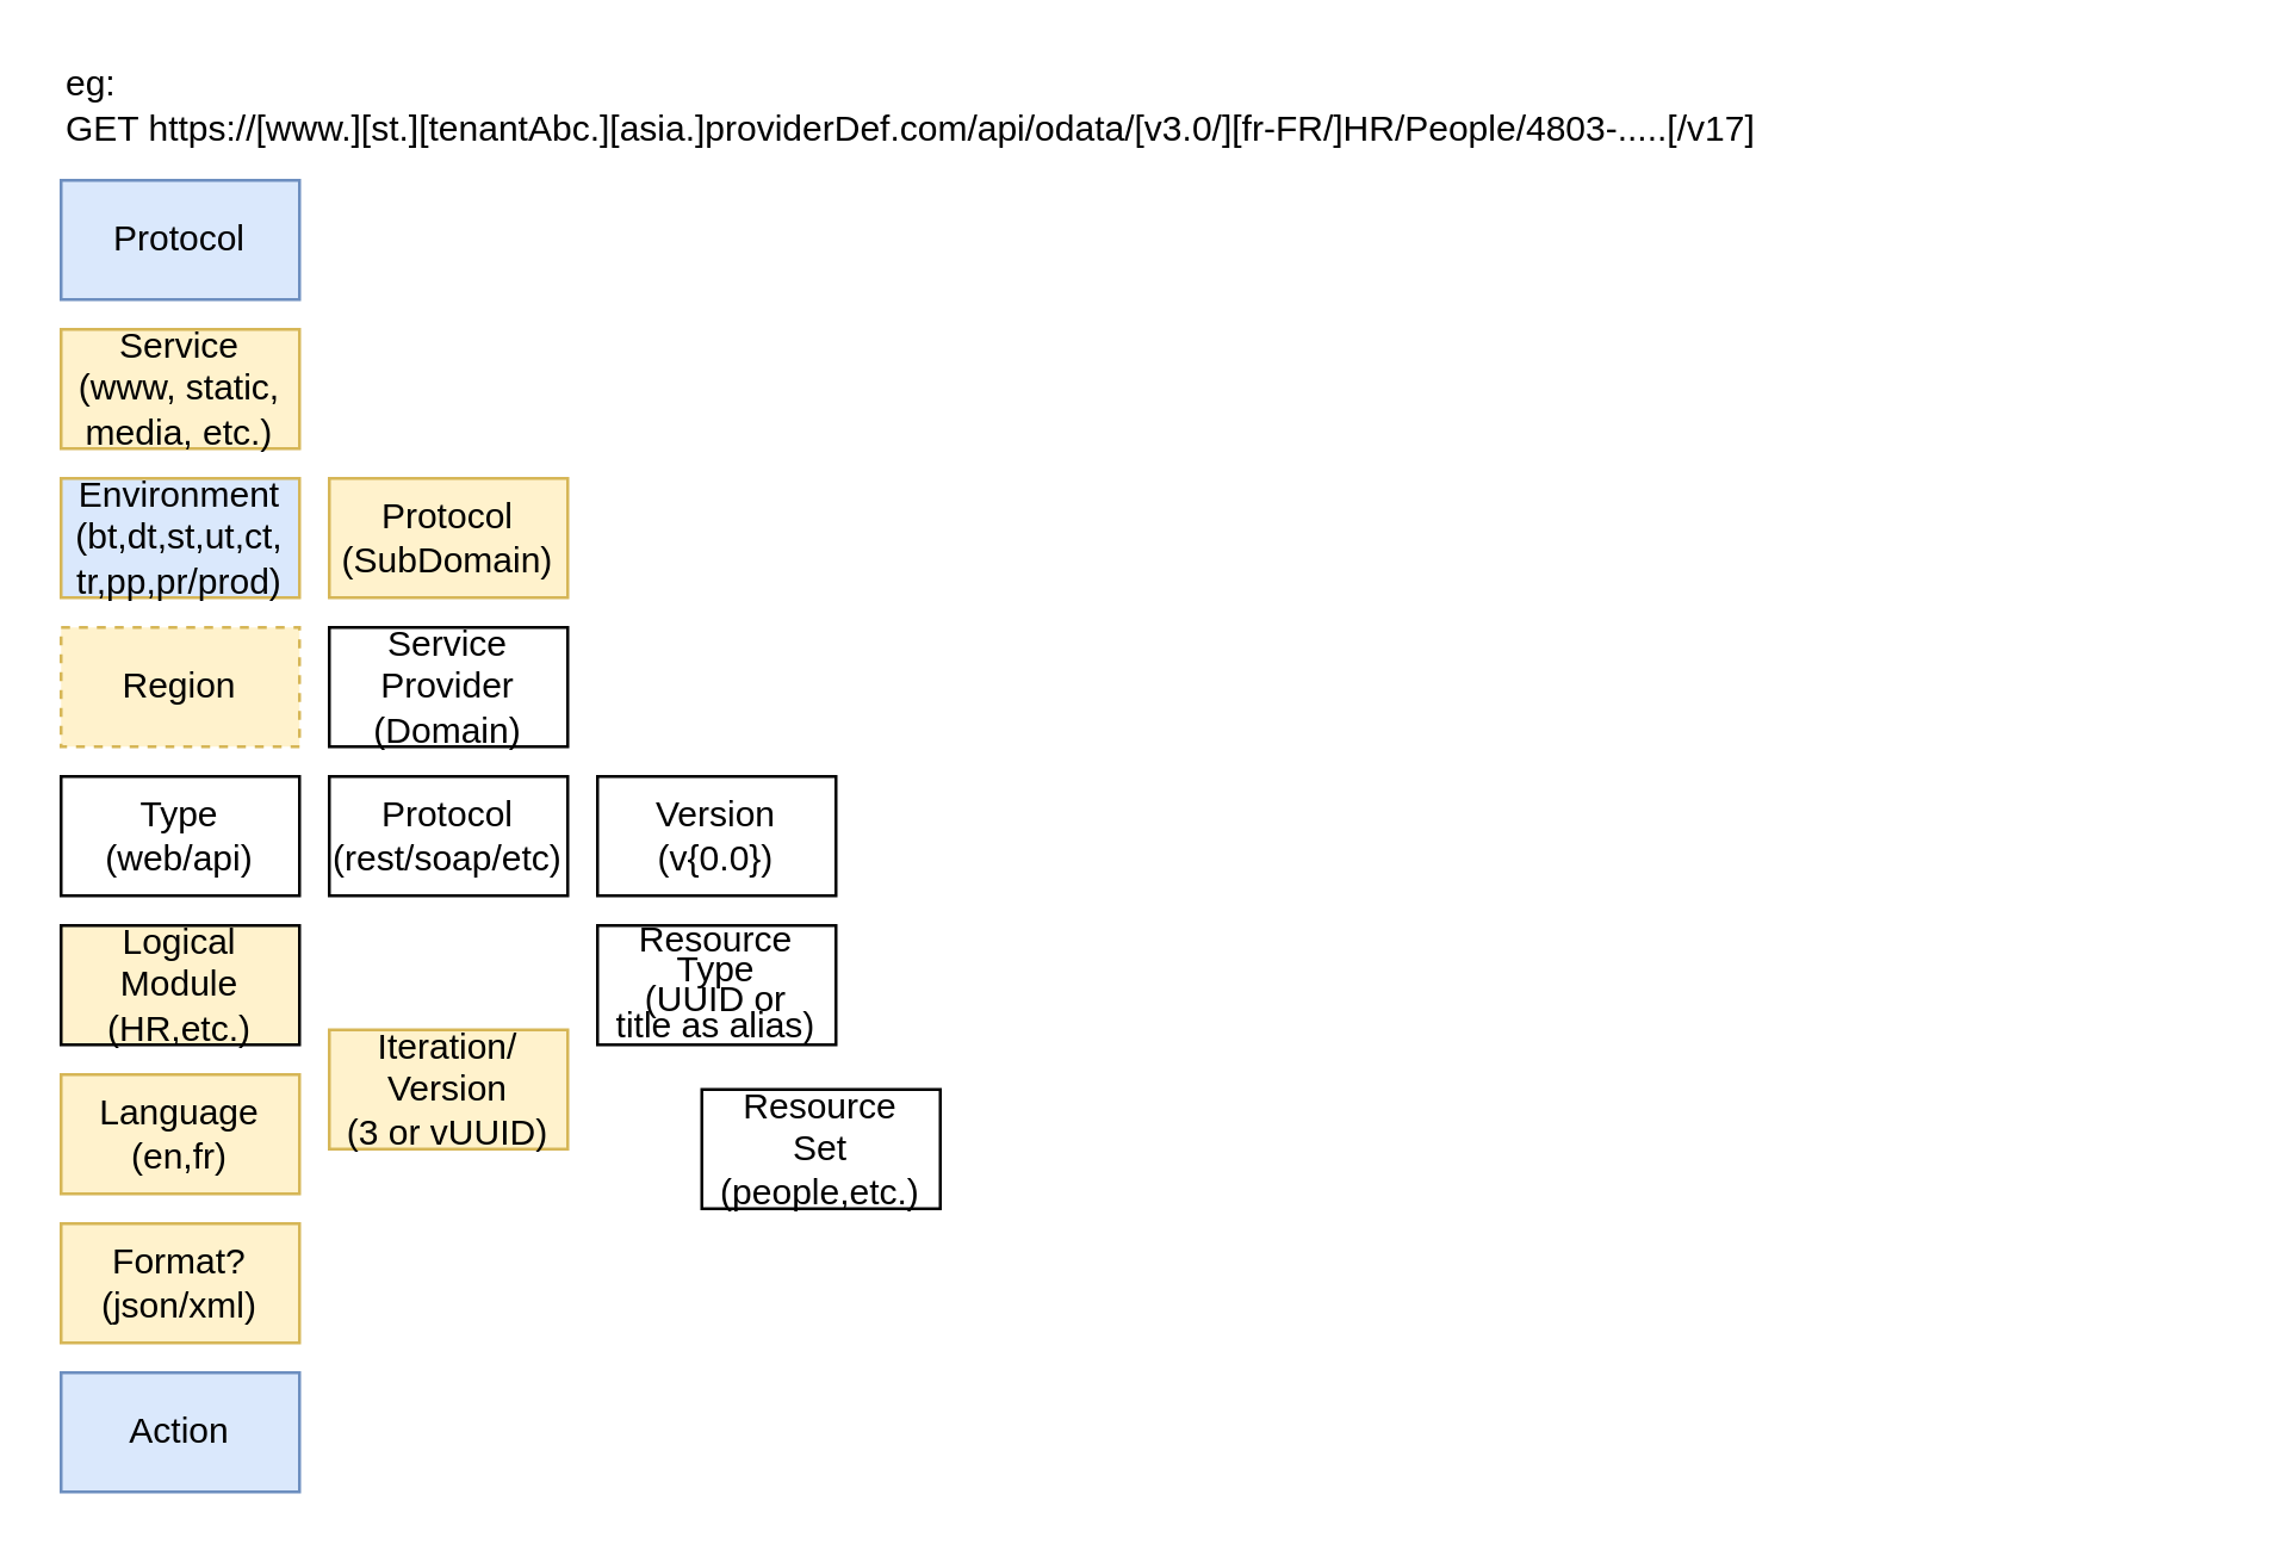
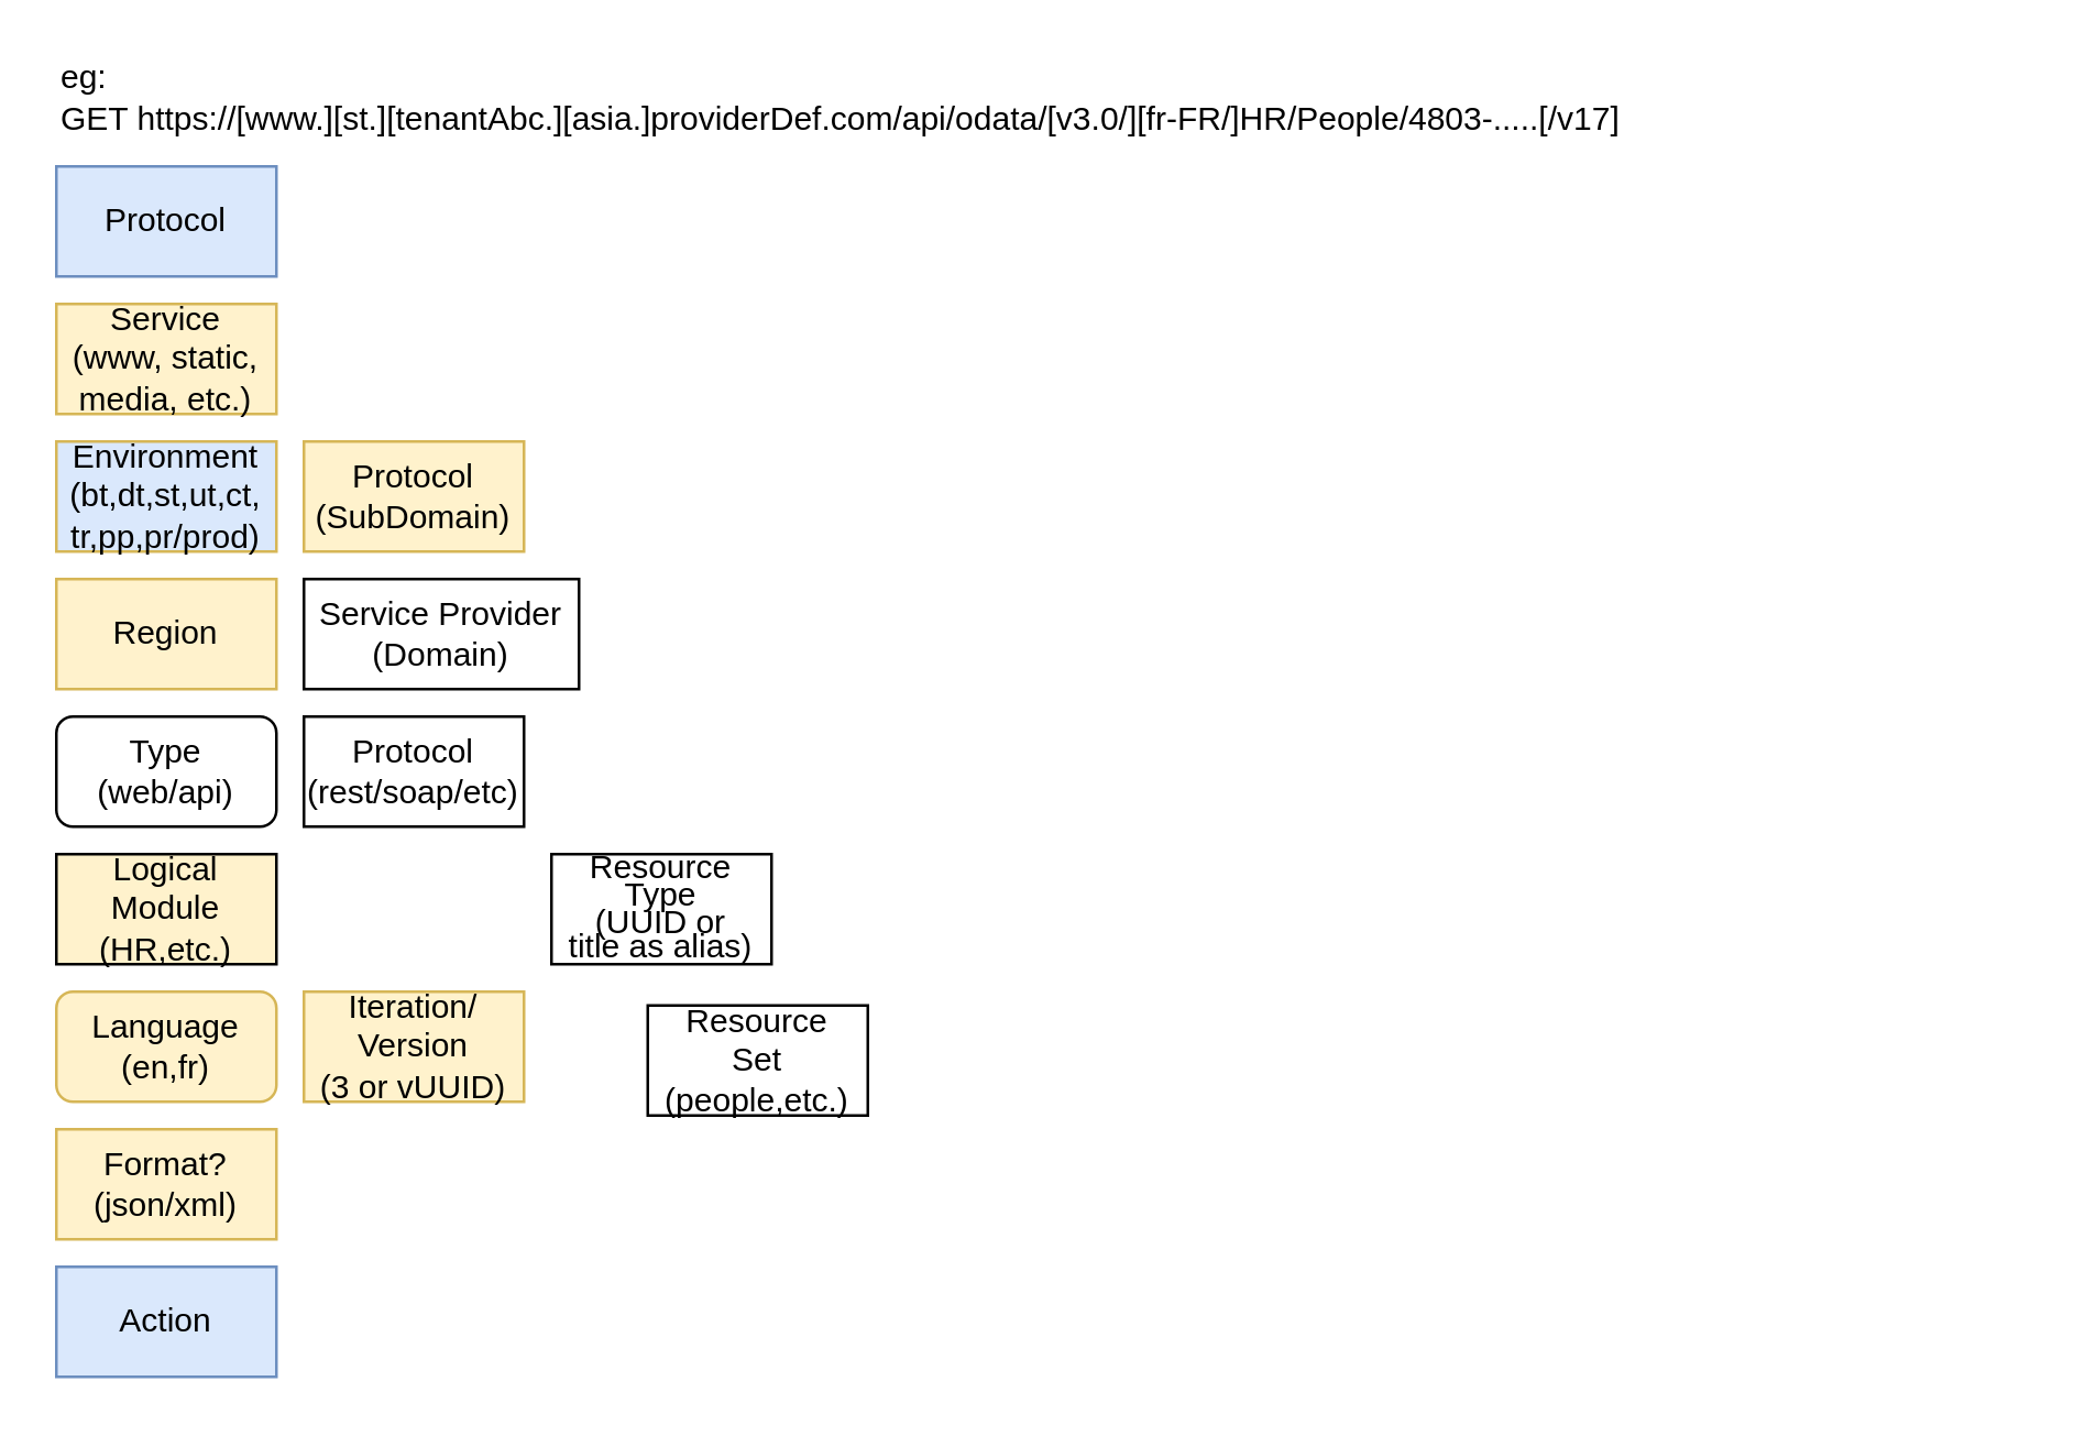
  <mxCell id="0" />
  <mxCell id="1" parent="0" />
  <mxCell id="2" value="Service&lt;br&gt;(www, static, media, etc.)" style="rounded=0;whiteSpace=wrap;html=1;fillColor=#fff2cc;strokeColor=#d6b656;" vertex="1" parent="1"><mxGeometry x="20" y="110" width="80" height="40" as="geometry" /></mxCell>
  <mxCell id="3" value="Environment&lt;br&gt;(bt,dt,st,ut,ct, tr,pp,pr/prod)" style="rounded=0;whiteSpace=wrap;html=1;fillColor=#dae8fc;strokeColor=#d6b656;" vertex="1" parent="1"><mxGeometry x="20" y="160" width="80" height="40" as="geometry" /></mxCell>
  <mxCell id="4" value="Protocol&lt;br&gt;(SubDomain)" style="rounded=0;whiteSpace=wrap;html=1;fillColor=#fff2cc;strokeColor=#d6b656;" vertex="1" parent="1"><mxGeometry x="110" y="160" width="80" height="40" as="geometry" /></mxCell>
- <mxCell id="5" value="Service Provider&lt;br&gt;(Domain)" style="rounded=0;whiteSpace=wrap;html=1;" vertex="1" parent="1"><mxGeometry x="110" y="210" width="80" height="40" as="geometry" /></mxCell>
- <mxCell id="6" value="Type&lt;br&gt;(web/api)" style="rounded=0;whiteSpace=wrap;html=1;" vertex="1" parent="1"><mxGeometry x="20" y="260" width="80" height="40" as="geometry" /></mxCell>
+ <mxCell id="5" value="Service Provider&lt;br&gt;(Domain)" style="rounded=0;whiteSpace=wrap;html=1;" vertex="1" parent="1"><mxGeometry x="110" y="210" width="100" height="40" as="geometry" /></mxCell>
+ <mxCell id="6" value="Type&lt;br&gt;(web/api)" style="whiteSpace=wrap;html=1;rounded=1;" vertex="1" parent="1"><mxGeometry x="20" y="260" width="80" height="40" as="geometry" /></mxCell>
  <mxCell id="7" value="Protocol&lt;br&gt;(rest/soap/etc)" style="rounded=0;whiteSpace=wrap;html=1;" vertex="1" parent="1"><mxGeometry x="110" y="260" width="80" height="40" as="geometry" /></mxCell>
  <mxCell id="8" value="Format?&lt;br&gt;(json/xml)" style="rounded=0;whiteSpace=wrap;html=1;fillColor=#fff2cc;strokeColor=#d6b656;" vertex="1" parent="1"><mxGeometry x="20" y="410" width="80" height="40" as="geometry" /></mxCell>
- <mxCell id="9" value="Version&lt;br&gt;(v{0.0})" style="rounded=0;whiteSpace=wrap;html=1;" vertex="1" parent="1"><mxGeometry x="200" y="260" width="80" height="40" as="geometry" /></mxCell>
- <mxCell id="10" value="Language&lt;br&gt;(en,fr)" style="rounded=0;whiteSpace=wrap;html=1;fillColor=#fff2cc;strokeColor=#d6b656;" vertex="1" parent="1"><mxGeometry x="20" y="360" width="80" height="40" as="geometry" /></mxCell>
+ <mxCell id="10" value="Language&lt;br&gt;(en,fr)" style="whiteSpace=wrap;html=1;fillColor=#fff2cc;strokeColor=#d6b656;rounded=1;" vertex="1" parent="1"><mxGeometry x="20" y="360" width="80" height="40" as="geometry" /></mxCell>
  <mxCell id="11" value="&lt;p style=&quot;line-height: 1.2;&quot;&gt;Logical Module&lt;br&gt;(HR,etc.)&lt;/p&gt;" style="rounded=0;whiteSpace=wrap;html=1;fillColor=#fff2cc;" vertex="1" parent="1"><mxGeometry x="20" y="310" width="80" height="40" as="geometry" /></mxCell>
  <mxCell id="12" value="Resource&lt;br&gt;Set&lt;br&gt;(people,etc.)" style="rounded=0;whiteSpace=wrap;html=1;" vertex="1" parent="1"><mxGeometry x="235" y="365" width="80" height="40" as="geometry" /></mxCell>
- <mxCell id="13" value="Iteration/&lt;br&gt;Version&lt;br&gt;(3 or vUUID)" style="rounded=0;whiteSpace=wrap;html=1;fillColor=#fff2cc;strokeColor=#d6b656;" vertex="1" parent="1"><mxGeometry x="110" y="345" width="80" height="40" as="geometry" /></mxCell>
+ <mxCell id="13" value="Iteration/&lt;br&gt;Version&lt;br&gt;(3 or vUUID)" style="rounded=0;whiteSpace=wrap;html=1;fillColor=#fff2cc;strokeColor=#d6b656;" vertex="1" parent="1"><mxGeometry x="110" y="360" width="80" height="40" as="geometry" /></mxCell>
  <mxCell id="14" value="Action" style="rounded=0;whiteSpace=wrap;html=1;fillColor=#dae8fc;strokeColor=#6c8ebf;" vertex="1" parent="1"><mxGeometry x="20" y="460" width="80" height="40" as="geometry" /></mxCell>
  <mxCell id="15" value="eg:&lt;br&gt;GET https://[www.][st.][tenantAbc.][asia.]providerDef.com/api/odata/[v3.0/][fr-FR/]HR/People/4803-.....[/v17]" style="text;html=1;strokeColor=none;fillColor=none;align=left;verticalAlign=middle;whiteSpace=wrap;rounded=0;" vertex="1" parent="1"><mxGeometry x="20" y="20" width="720" height="30" as="geometry" /></mxCell>
- <mxCell id="16" value="Region" style="rounded=0;whiteSpace=wrap;html=1;fillColor=#fff2cc;strokeColor=#d6b656;dashed=1;" vertex="1" parent="1"><mxGeometry x="20" y="210" width="80" height="40" as="geometry" /></mxCell>
+ <mxCell id="16" value="Region" style="rounded=0;whiteSpace=wrap;html=1;fillColor=#fff2cc;strokeColor=#d6b656;" vertex="1" parent="1"><mxGeometry x="20" y="210" width="80" height="40" as="geometry" /></mxCell>
  <mxCell id="17" value="Protocol" style="rounded=0;whiteSpace=wrap;html=1;fillColor=#dae8fc;strokeColor=#6c8ebf;" vertex="1" parent="1"><mxGeometry x="20" y="60" width="80" height="40" as="geometry" /></mxCell>
  <mxCell id="18" value="&lt;p style=&quot;line-height: 0.8;&quot;&gt;Resource&lt;br&gt;Type&lt;br&gt;(UUID or &lt;br&gt;title as alias)&lt;/p&gt;" style="rounded=0;whiteSpace=wrap;html=1;" vertex="1" parent="1"><mxGeometry x="200" y="310" width="80" height="40" as="geometry" /></mxCell>
